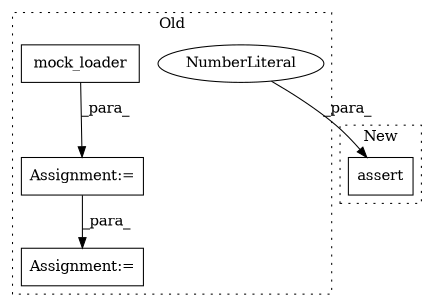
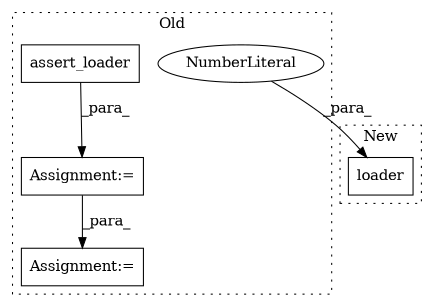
  digraph {
    node [a=32 l="12,1" shape=box]
-   n1 [label=mock_loader s="2006,2021"]
+   n1 [label=assert_loader s="2006,2021"]
    n2 [a=34 l=3 label=NumberLiteral s=2018 shape=ellipse]
    n3 [a=7 l=1 label="Assignment:=" s=2005]
    n4 [a=7 l=2 label="Assignment:=" s=2057]
-   n5 [label=assert s="3245,3288"]
+   n5 [label=loader s="3245,3288"]
    subgraph cluster_1 {
      label=Old
      style=dotted
      n1
      n2
      n3
      n4
    }
    subgraph cluster_2 {
      label=New
      style=dotted
      n5
    }
    n1 -> n3 [label=_para_]
    n2 -> n5 [label=_para_]
    n3 -> n4 [label=_para_]
  }
